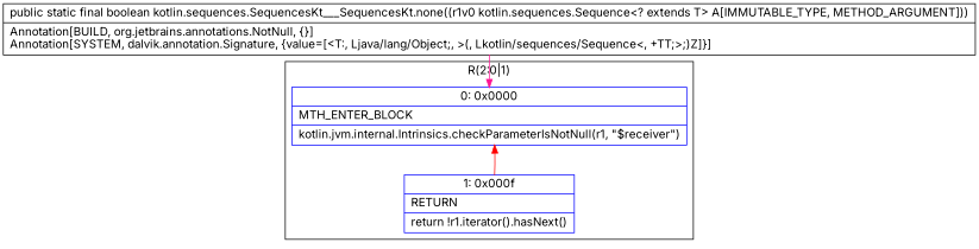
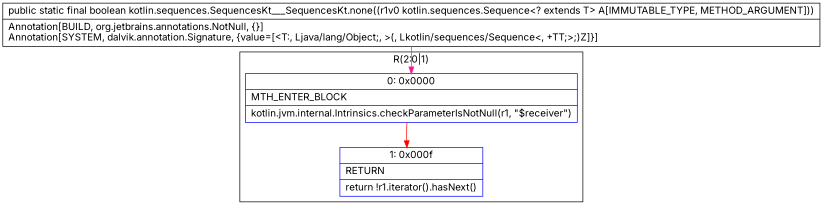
  digraph {
    fontname=Inter
    node [color=blue shape=record fontname=Inter]
    edge [fontname=Inter]
    n1 [label="{0\:\ 0x0000|MTH_ENTER_BLOCK\l|kotlin.jvm.internal.Intrinsics.checkParameterIsNotNull(r1, \"$receiver\")\l}"]
    n2 [label="{1\:\ 0x000f|RETURN\l|return !r1.iterator().hasNext()\l}"]
    n3 [label="{public static final boolean kotlin.sequences.SequencesKt___SequencesKt.none((r1v0 kotlin.sequences.Sequence\<? extends T\> A[IMMUTABLE_TYPE, METHOD_ARGUMENT]))  | Annotation[BUILD, org.jetbrains.annotations.NotNull, \{\}]\lAnnotation[SYSTEM, dalvik.annotation.Signature, \{value=[\<T:, Ljava\/lang\/Object;, \>(, Lkotlin\/sequences\/Sequence\<, +TT;\>;)Z]\}]\l}" color=""]
    subgraph cluster_1 {
      label="R(2:0|1)"
      n1
      n2
    }
-   n2 -> n1 [color=red]
+   n1 -> n2 [color=red]
    n3 -> n1 [color=deeppink]
  }
